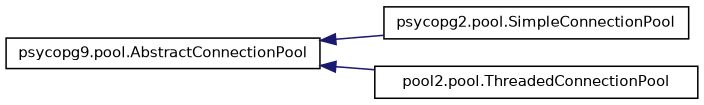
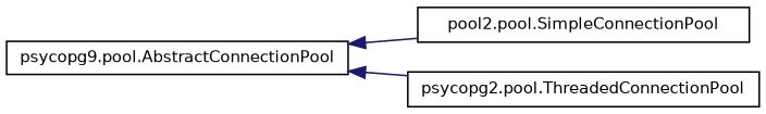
  digraph {
    rankdir=LR
    node [color=black fillcolor=white fontname=Helvetica fontsize=10 shape=record style=filled]
    edge [color=midnightblue dir=back fontname=Helvetica fontsize=10 labelfontname=Helvetica labelfontsize=10 style=solid]
    n1 [height=0.2 label="psycopg9.pool.AbstractConnectionPool" width=0.4]
-   n2 [height=0.2 label="psycopg2.pool.SimpleConnectionPool" width=0.4]
-   n3 [height=0.2 label="pool2.pool.ThreadedConnectionPool" width=0.4]
+   n2 [height=0.2 label="pool2.pool.SimpleConnectionPool" width=0.4]
+   n3 [height=0.2 label="psycopg2.pool.ThreadedConnectionPool" width=0.4]
    n1 -> n2
    n1 -> n3
  }
